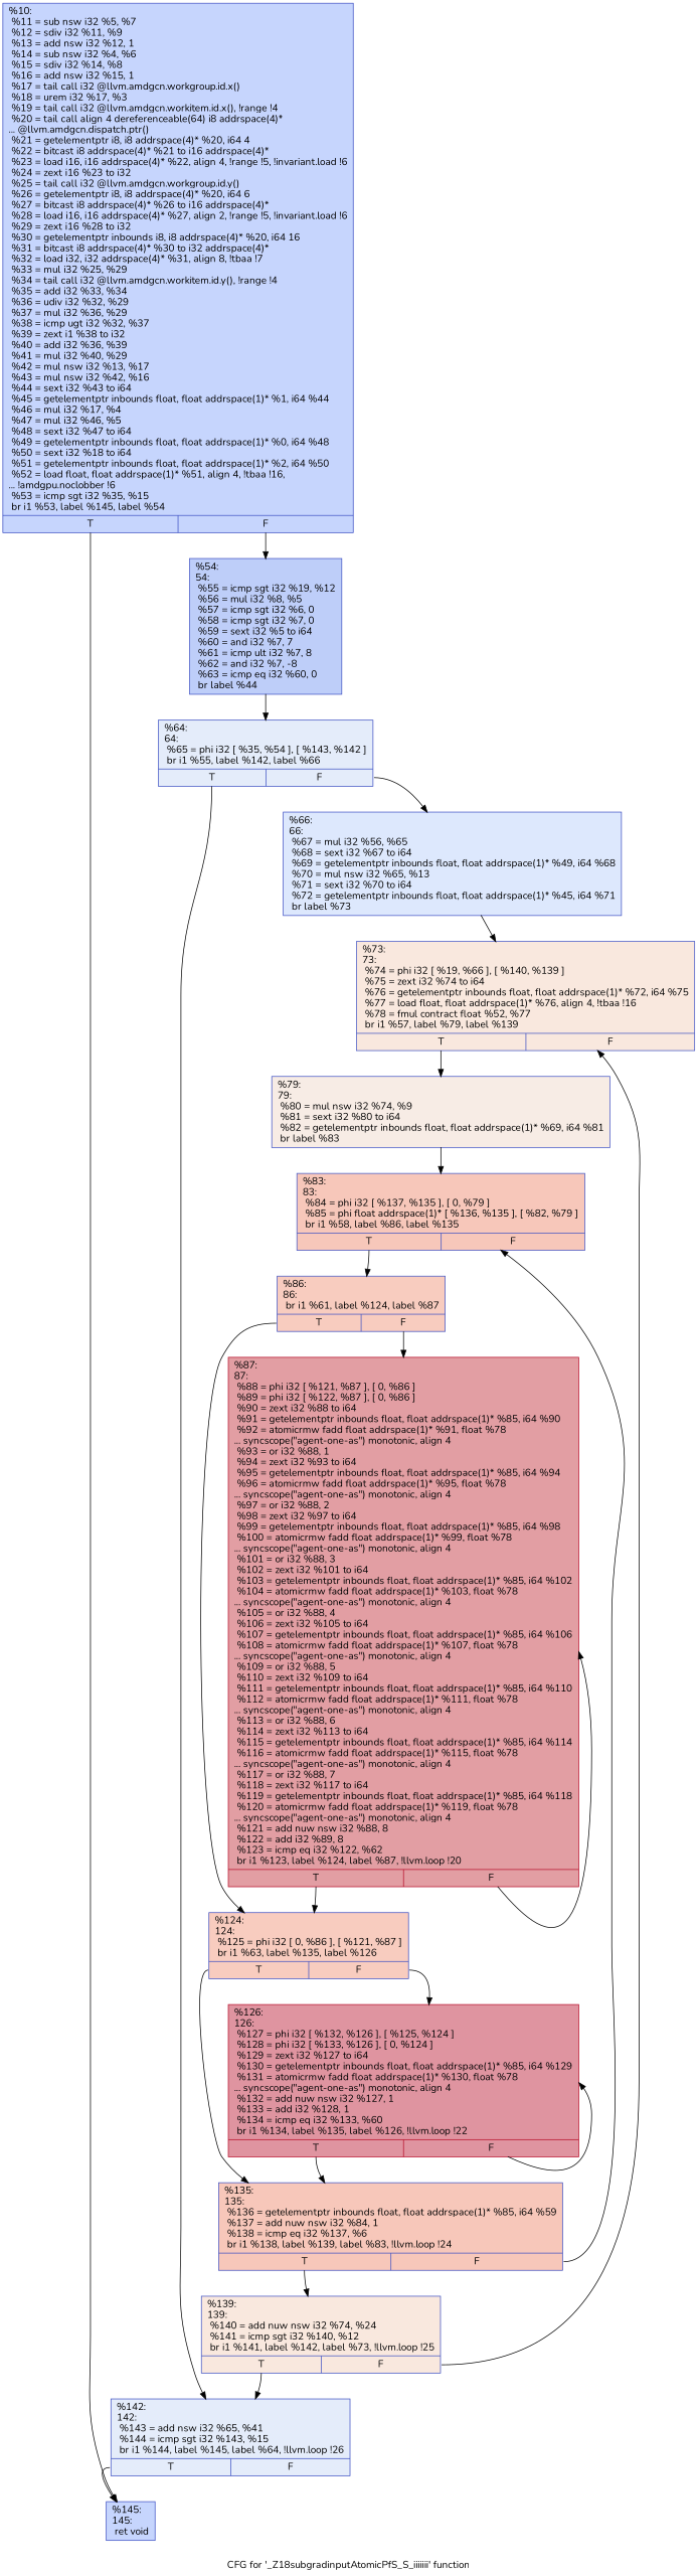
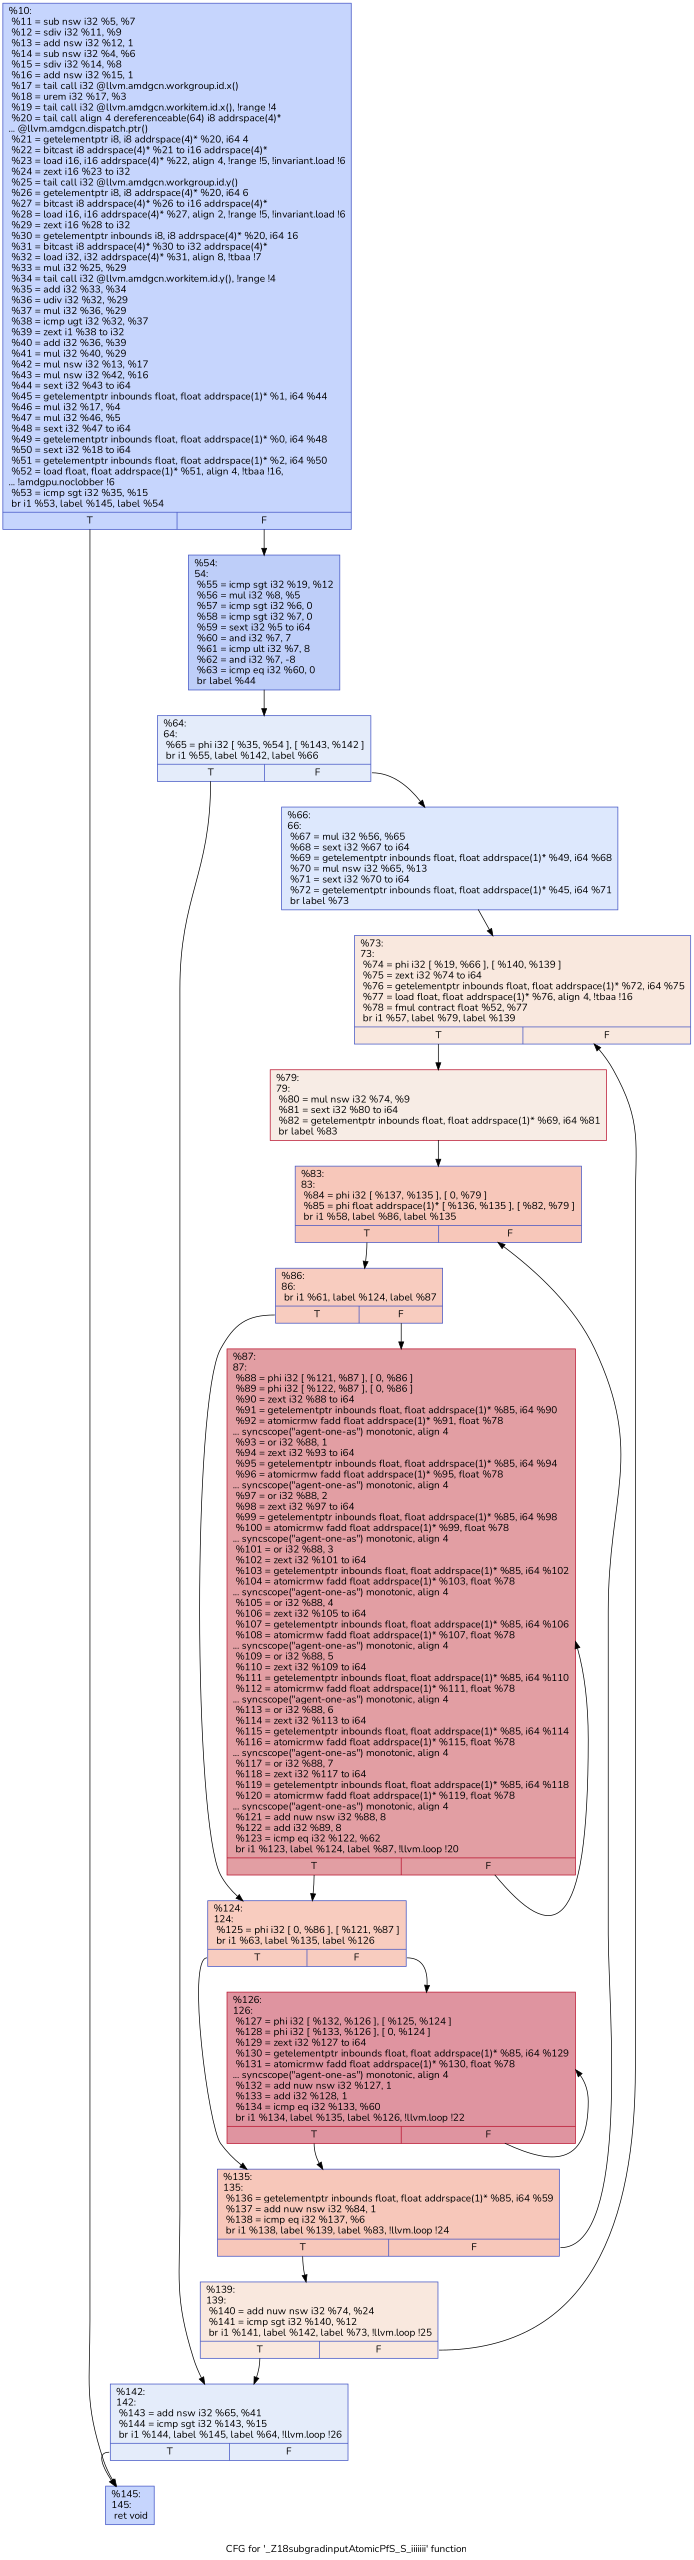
  digraph {
    fontname=Nunito
    label="CFG for '_Z18subgradinputAtomicPfS_S_iiiiiii' function"
    node [color="#3d50c3ff" fillcolor="#7ea1fa70" fontname=Nunito shape=record style=filled]
    edge [fontname=Nunito tailport=s0]
    n1 [label="{%10:\l  %11 = sub nsw i32 %5, %7\l  %12 = sdiv i32 %11, %9\l  %13 = add nsw i32 %12, 1\l  %14 = sub nsw i32 %4, %6\l  %15 = sdiv i32 %14, %8\l  %16 = add nsw i32 %15, 1\l  %17 = tail call i32 @llvm.amdgcn.workgroup.id.x()\l  %18 = urem i32 %17, %3\l  %19 = tail call i32 @llvm.amdgcn.workitem.id.x(), !range !4\l  %20 = tail call align 4 dereferenceable(64) i8 addrspace(4)*\l... @llvm.amdgcn.dispatch.ptr()\l  %21 = getelementptr i8, i8 addrspace(4)* %20, i64 4\l  %22 = bitcast i8 addrspace(4)* %21 to i16 addrspace(4)*\l  %23 = load i16, i16 addrspace(4)* %22, align 4, !range !5, !invariant.load !6\l  %24 = zext i16 %23 to i32\l  %25 = tail call i32 @llvm.amdgcn.workgroup.id.y()\l  %26 = getelementptr i8, i8 addrspace(4)* %20, i64 6\l  %27 = bitcast i8 addrspace(4)* %26 to i16 addrspace(4)*\l  %28 = load i16, i16 addrspace(4)* %27, align 2, !range !5, !invariant.load !6\l  %29 = zext i16 %28 to i32\l  %30 = getelementptr inbounds i8, i8 addrspace(4)* %20, i64 16\l  %31 = bitcast i8 addrspace(4)* %30 to i32 addrspace(4)*\l  %32 = load i32, i32 addrspace(4)* %31, align 8, !tbaa !7\l  %33 = mul i32 %25, %29\l  %34 = tail call i32 @llvm.amdgcn.workitem.id.y(), !range !4\l  %35 = add i32 %33, %34\l  %36 = udiv i32 %32, %29\l  %37 = mul i32 %36, %29\l  %38 = icmp ugt i32 %32, %37\l  %39 = zext i1 %38 to i32\l  %40 = add i32 %36, %39\l  %41 = mul i32 %40, %29\l  %42 = mul nsw i32 %13, %17\l  %43 = mul nsw i32 %42, %16\l  %44 = sext i32 %43 to i64\l  %45 = getelementptr inbounds float, float addrspace(1)* %1, i64 %44\l  %46 = mul i32 %17, %4\l  %47 = mul i32 %46, %5\l  %48 = sext i32 %47 to i64\l  %49 = getelementptr inbounds float, float addrspace(1)* %0, i64 %48\l  %50 = sext i32 %18 to i64\l  %51 = getelementptr inbounds float, float addrspace(1)* %2, i64 %50\l  %52 = load float, float addrspace(1)* %51, align 4, !tbaa !16,\l... !amdgpu.noclobber !6\l  %53 = icmp sgt i32 %35, %15\l  br i1 %53, label %145, label %54\l|{<s0>T|<s1>F}}"]
    n2 [label="{%145:\l145:                                              \l  ret void\l}"]
    n3 [fillcolor="#6c8ff170" label="{%54:\l54:                                               \l  %55 = icmp sgt i32 %19, %12\l  %56 = mul i32 %8, %5\l  %57 = icmp sgt i32 %6, 0\l  %58 = icmp sgt i32 %7, 0\l  %59 = sext i32 %5 to i64\l  %60 = and i32 %7, 7\l  %61 = icmp ult i32 %7, 8\l  %62 = and i32 %7, -8\l  %63 = icmp eq i32 %60, 0\l  br label %44\l}"]
    n4 [fillcolor="#c1d4f470" label="{%64:\l64:                                               \l  %65 = phi i32 [ %35, %54 ], [ %143, %142 ]\l  br i1 %55, label %142, label %66\l|{<s0>T|<s1>F}}"]
    n5 [fillcolor="#c1d4f470" label="{%142:\l142:                                              \l  %143 = add nsw i32 %65, %41\l  %144 = icmp sgt i32 %143, %15\l  br i1 %144, label %145, label %64, !llvm.loop !26\l|{<s0>T|<s1>F}}"]
    n6 [fillcolor="#b2ccfb70" label="{%66:\l66:                                               \l  %67 = mul i32 %56, %65\l  %68 = sext i32 %67 to i64\l  %69 = getelementptr inbounds float, float addrspace(1)* %49, i64 %68\l  %70 = mul nsw i32 %65, %13\l  %71 = sext i32 %70 to i64\l  %72 = getelementptr inbounds float, float addrspace(1)* %45, i64 %71\l  br label %73\l}"]
    n7 [fillcolor="#f2cab570" label="{%73:\l73:                                               \l  %74 = phi i32 [ %19, %66 ], [ %140, %139 ]\l  %75 = zext i32 %74 to i64\l  %76 = getelementptr inbounds float, float addrspace(1)* %72, i64 %75\l  %77 = load float, float addrspace(1)* %76, align 4, !tbaa !16\l  %78 = fmul contract float %52, %77\l  br i1 %57, label %79, label %139\l|{<s0>T|<s1>F}}"]
-   n8 [fillcolor="#ecd3c570" label="{%79:\l79:                                               \l  %80 = mul nsw i32 %74, %9\l  %81 = sext i32 %80 to i64\l  %82 = getelementptr inbounds float, float addrspace(1)* %69, i64 %81\l  br label %83\l}"]
+   n8 [color="#b70d28ff" fillcolor="#ecd3c570" label="{%79:\l79:                                               \l  %80 = mul nsw i32 %74, %9\l  %81 = sext i32 %80 to i64\l  %82 = getelementptr inbounds float, float addrspace(1)* %69, i64 %81\l  br label %83\l}"]
    n9 [fillcolor="#ec7f6370" label="{%83:\l83:                                               \l  %84 = phi i32 [ %137, %135 ], [ 0, %79 ]\l  %85 = phi float addrspace(1)* [ %136, %135 ], [ %82, %79 ]\l  br i1 %58, label %86, label %135\l|{<s0>T|<s1>F}}"]
    n10 [fillcolor="#f2cab570" label="{%139:\l139:                                              \l  %140 = add nuw nsw i32 %74, %24\l  %141 = icmp sgt i32 %140, %12\l  br i1 %141, label %142, label %73, !llvm.loop !25\l|{<s0>T|<s1>F}}"]
    n11 [fillcolor="#f08b6e70" label="{%86:\l86:                                               \l  br i1 %61, label %124, label %87\l|{<s0>T|<s1>F}}"]
    n12 [fillcolor="#f08b6e70" label="{%124:\l124:                                              \l  %125 = phi i32 [ 0, %86 ], [ %121, %87 ]\l  br i1 %63, label %135, label %126\l|{<s0>T|<s1>F}}"]
    n13 [color="#b70d28ff" fillcolor="#be242e70" label="{%87:\l87:                                               \l  %88 = phi i32 [ %121, %87 ], [ 0, %86 ]\l  %89 = phi i32 [ %122, %87 ], [ 0, %86 ]\l  %90 = zext i32 %88 to i64\l  %91 = getelementptr inbounds float, float addrspace(1)* %85, i64 %90\l  %92 = atomicrmw fadd float addrspace(1)* %91, float %78\l... syncscope(\"agent-one-as\") monotonic, align 4\l  %93 = or i32 %88, 1\l  %94 = zext i32 %93 to i64\l  %95 = getelementptr inbounds float, float addrspace(1)* %85, i64 %94\l  %96 = atomicrmw fadd float addrspace(1)* %95, float %78\l... syncscope(\"agent-one-as\") monotonic, align 4\l  %97 = or i32 %88, 2\l  %98 = zext i32 %97 to i64\l  %99 = getelementptr inbounds float, float addrspace(1)* %85, i64 %98\l  %100 = atomicrmw fadd float addrspace(1)* %99, float %78\l... syncscope(\"agent-one-as\") monotonic, align 4\l  %101 = or i32 %88, 3\l  %102 = zext i32 %101 to i64\l  %103 = getelementptr inbounds float, float addrspace(1)* %85, i64 %102\l  %104 = atomicrmw fadd float addrspace(1)* %103, float %78\l... syncscope(\"agent-one-as\") monotonic, align 4\l  %105 = or i32 %88, 4\l  %106 = zext i32 %105 to i64\l  %107 = getelementptr inbounds float, float addrspace(1)* %85, i64 %106\l  %108 = atomicrmw fadd float addrspace(1)* %107, float %78\l... syncscope(\"agent-one-as\") monotonic, align 4\l  %109 = or i32 %88, 5\l  %110 = zext i32 %109 to i64\l  %111 = getelementptr inbounds float, float addrspace(1)* %85, i64 %110\l  %112 = atomicrmw fadd float addrspace(1)* %111, float %78\l... syncscope(\"agent-one-as\") monotonic, align 4\l  %113 = or i32 %88, 6\l  %114 = zext i32 %113 to i64\l  %115 = getelementptr inbounds float, float addrspace(1)* %85, i64 %114\l  %116 = atomicrmw fadd float addrspace(1)* %115, float %78\l... syncscope(\"agent-one-as\") monotonic, align 4\l  %117 = or i32 %88, 7\l  %118 = zext i32 %117 to i64\l  %119 = getelementptr inbounds float, float addrspace(1)* %85, i64 %118\l  %120 = atomicrmw fadd float addrspace(1)* %119, float %78\l... syncscope(\"agent-one-as\") monotonic, align 4\l  %121 = add nuw nsw i32 %88, 8\l  %122 = add i32 %89, 8\l  %123 = icmp eq i32 %122, %62\l  br i1 %123, label %124, label %87, !llvm.loop !20\l|{<s0>T|<s1>F}}"]
    n14 [fillcolor="#ec7f6370" label="{%135:\l135:                                              \l  %136 = getelementptr inbounds float, float addrspace(1)* %85, i64 %59\l  %137 = add nuw nsw i32 %84, 1\l  %138 = icmp eq i32 %137, %6\l  br i1 %138, label %139, label %83, !llvm.loop !24\l|{<s0>T|<s1>F}}"]
    n15 [color="#b70d28ff" fillcolor="#b70d2870" label="{%126:\l126:                                              \l  %127 = phi i32 [ %132, %126 ], [ %125, %124 ]\l  %128 = phi i32 [ %133, %126 ], [ 0, %124 ]\l  %129 = zext i32 %127 to i64\l  %130 = getelementptr inbounds float, float addrspace(1)* %85, i64 %129\l  %131 = atomicrmw fadd float addrspace(1)* %130, float %78\l... syncscope(\"agent-one-as\") monotonic, align 4\l  %132 = add nuw nsw i32 %127, 1\l  %133 = add i32 %128, 1\l  %134 = icmp eq i32 %133, %60\l  br i1 %134, label %135, label %126, !llvm.loop !22\l|{<s0>T|<s1>F}}"]
    n1 -> n2
    n1 -> n3 [tailport=s1]
    n3 -> n4
    n4 -> n5
    n4 -> n6 [tailport=s1]
    n5 -> n2
    n6 -> n7
    n7 -> n8
    n8 -> n9
    n9 -> n11
    n10 -> n5
    n10 -> n7 [tailport=s1]
    n11 -> n12
    n11 -> n13 [tailport=s1]
    n12 -> n14
    n12 -> n15 [tailport=s1]
    n13 -> n12
    n13 -> n13 [tailport=s1]
    n14 -> n9 [tailport=s1]
    n14 -> n10
    n15 -> n14
    n15 -> n15 [tailport=s1]
  }
